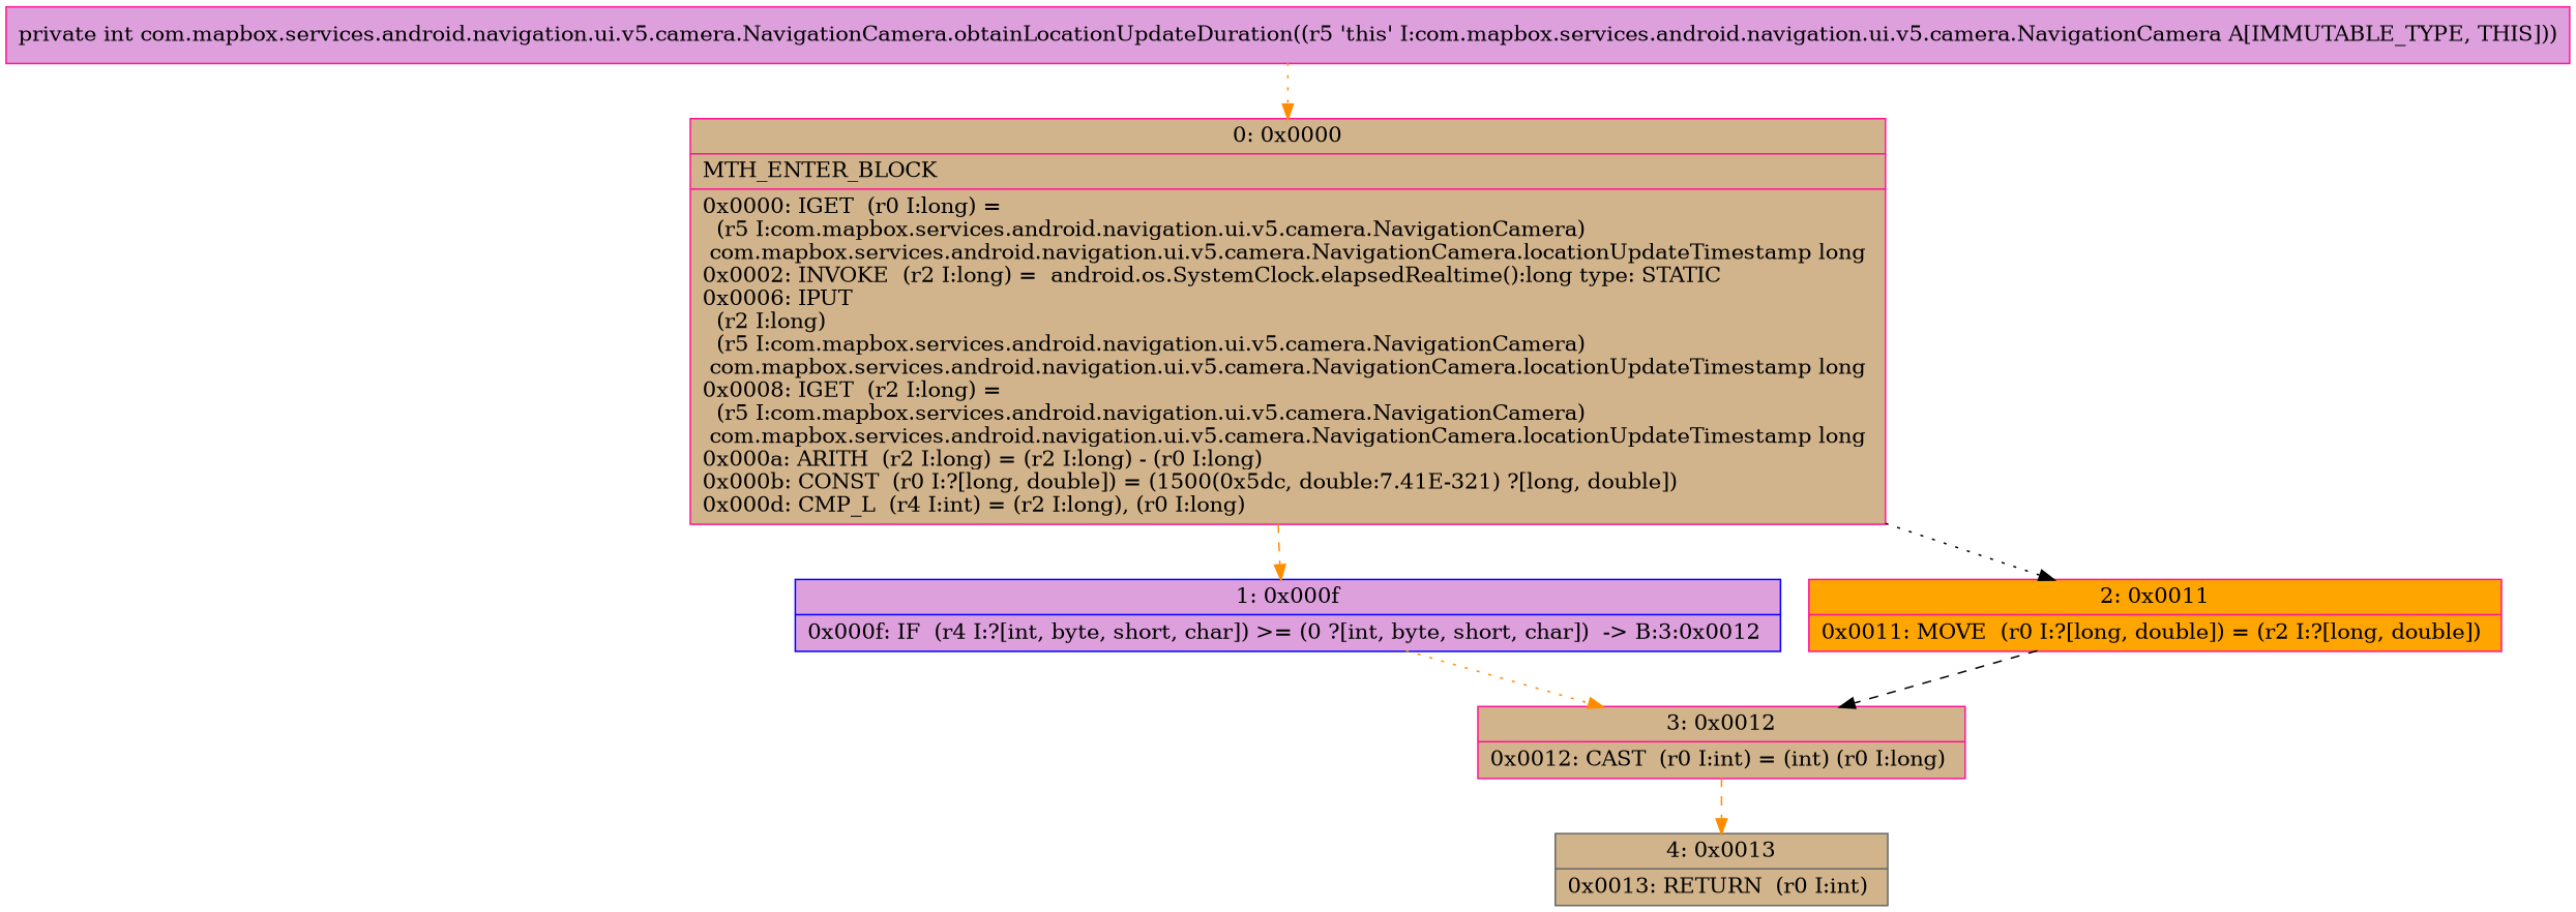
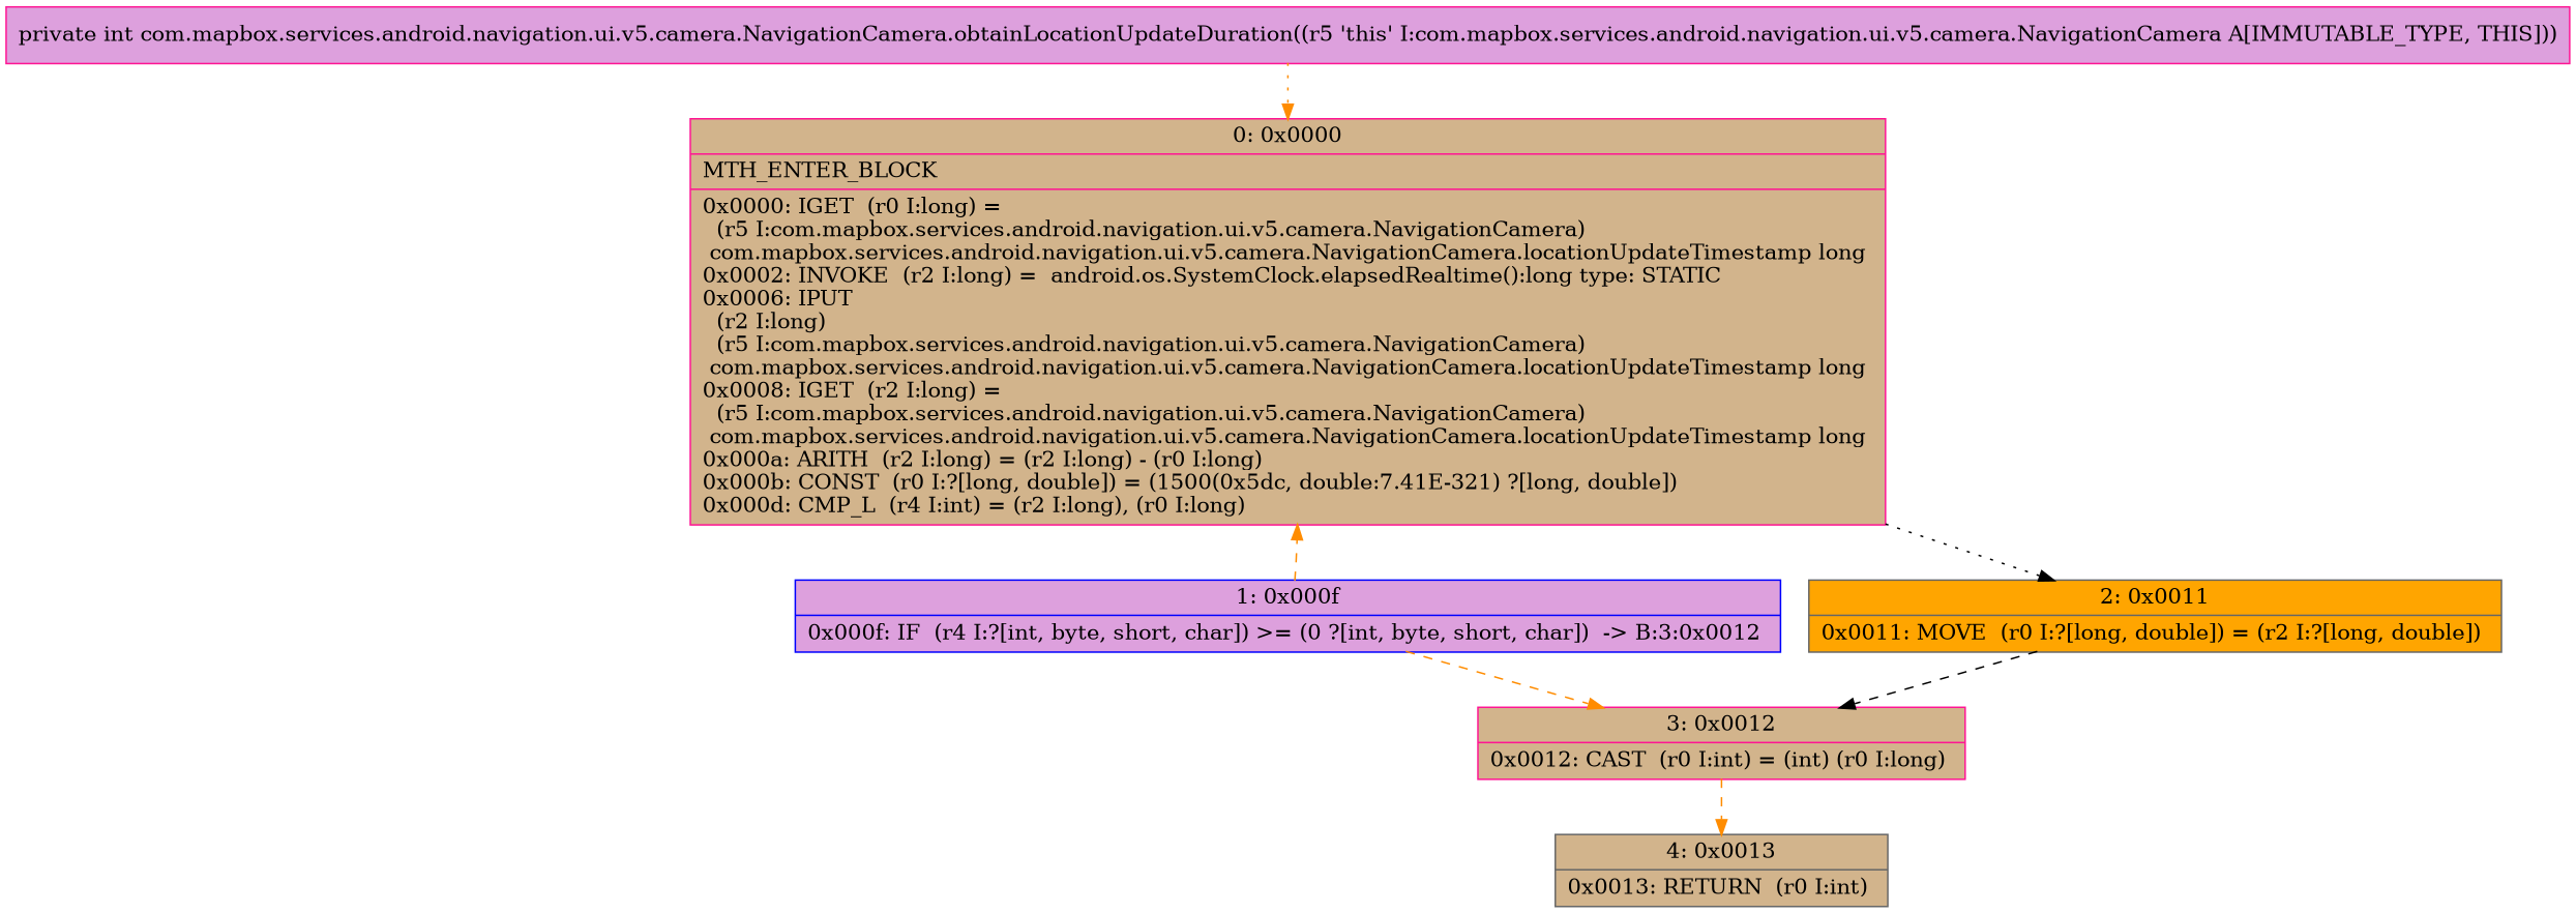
  digraph {
    node [color=deeppink fillcolor=tan shape=record style=filled]
    edge [color=darkorange style=dashed]
    n1 [label="{0\:\ 0x0000|MTH_ENTER_BLOCK\l|0x0000: IGET  (r0 I:long) = \l  (r5 I:com.mapbox.services.android.navigation.ui.v5.camera.NavigationCamera)\l com.mapbox.services.android.navigation.ui.v5.camera.NavigationCamera.locationUpdateTimestamp long \l0x0002: INVOKE  (r2 I:long) =  android.os.SystemClock.elapsedRealtime():long type: STATIC \l0x0006: IPUT  \l  (r2 I:long)\l  (r5 I:com.mapbox.services.android.navigation.ui.v5.camera.NavigationCamera)\l com.mapbox.services.android.navigation.ui.v5.camera.NavigationCamera.locationUpdateTimestamp long \l0x0008: IGET  (r2 I:long) = \l  (r5 I:com.mapbox.services.android.navigation.ui.v5.camera.NavigationCamera)\l com.mapbox.services.android.navigation.ui.v5.camera.NavigationCamera.locationUpdateTimestamp long \l0x000a: ARITH  (r2 I:long) = (r2 I:long) \- (r0 I:long) \l0x000b: CONST  (r0 I:?[long, double]) = (1500(0x5dc, double:7.41E\-321) ?[long, double]) \l0x000d: CMP_L  (r4 I:int) = (r2 I:long), (r0 I:long) \l}"]
    n2 [color=blue fillcolor=plum label="{1\:\ 0x000f|0x000f: IF  (r4 I:?[int, byte, short, char]) \>= (0 ?[int, byte, short, char])  \-\> B:3:0x0012 \l}"]
-   n3 [fillcolor=orange label="{2\:\ 0x0011|0x0011: MOVE  (r0 I:?[long, double]) = (r2 I:?[long, double]) \l}"]
+   n3 [color=gray40 fillcolor=orange label="{2\:\ 0x0011|0x0011: MOVE  (r0 I:?[long, double]) = (r2 I:?[long, double]) \l}"]
    n4 [label="{3\:\ 0x0012|0x0012: CAST  (r0 I:int) = (int) (r0 I:long) \l}"]
    n5 [color=gray40 label="{4\:\ 0x0013|0x0013: RETURN  (r0 I:int) \l}"]
    n6 [fillcolor=plum label="{private int com.mapbox.services.android.navigation.ui.v5.camera.NavigationCamera.obtainLocationUpdateDuration((r5 'this' I:com.mapbox.services.android.navigation.ui.v5.camera.NavigationCamera A[IMMUTABLE_TYPE, THIS])) }"]
-   n1 -> n2
+   n2 -> n1
    n1 -> n3 [color=black style=dotted]
-   n2 -> n4 [style=dotted]
+   n2 -> n4
    n3 -> n4 [color=black]
    n4 -> n5
    n6 -> n1 [style=dotted]
  }
